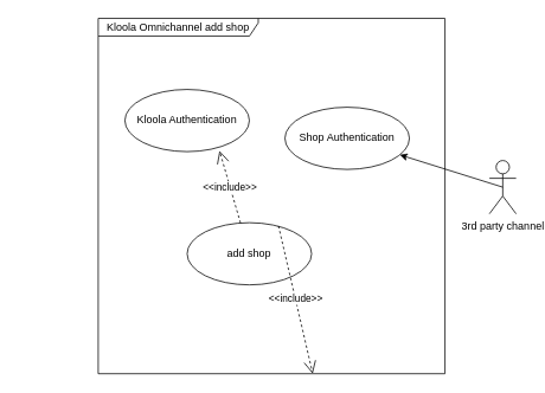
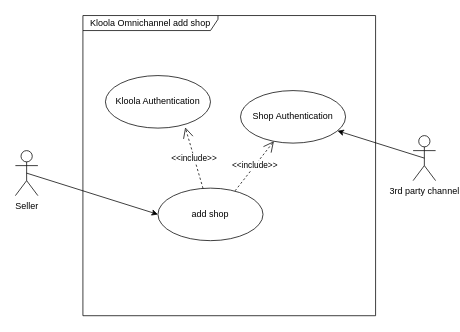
  <mxCell id="0" />
  <mxCell id="1" parent="0" />
  <mxCell id="2" value="Kloola Omnichannel add shop" style="shape=umlFrame;whiteSpace=wrap;html=1;pointerEvents=0;width=180;height=20;" parent="1" vertex="1"><mxGeometry x="110" y="20" width="390" height="400" as="geometry" /></mxCell>
+ <mxCell id="3" style="rounded=0;orthogonalLoop=1;jettySize=auto;html=1;exitX=0.5;exitY=0.5;exitDx=0;exitDy=0;exitPerimeter=0;entryX=0;entryY=0.5;entryDx=0;entryDy=0;" parent="1" source="4" target="6" edge="1"><mxGeometry relative="1" as="geometry"><mxPoint x="120" y="335" as="targetPoint" /></mxGeometry></mxCell>
+ <mxCell id="4" value="Seller" style="shape=umlActor;verticalLabelPosition=bottom;verticalAlign=top;html=1;" parent="1" vertex="1"><mxGeometry x="20" y="200" width="30" height="60" as="geometry" /></mxCell>
  <mxCell id="5" value="Kloola Authentication" style="ellipse;whiteSpace=wrap;html=1;" parent="1" vertex="1"><mxGeometry x="140" y="100" width="140" height="70" as="geometry" /></mxCell>
  <mxCell id="6" value="add shop" style="ellipse;whiteSpace=wrap;html=1;" parent="1" vertex="1"><mxGeometry x="210" y="250" width="140" height="70" as="geometry" /></mxCell>
  <mxCell id="7" value="Shop Authentication" style="ellipse;whiteSpace=wrap;html=1;" parent="1" vertex="1"><mxGeometry x="320" y="120" width="140" height="70" as="geometry" /></mxCell>
  <mxCell id="8" style="rounded=0;orthogonalLoop=1;jettySize=auto;html=1;exitX=0.5;exitY=0.5;exitDx=0;exitDy=0;exitPerimeter=0;" parent="1" source="9" target="7" edge="1"><mxGeometry relative="1" as="geometry" /></mxCell>
  <mxCell id="9" value="3rd party channel" style="shape=umlActor;verticalLabelPosition=bottom;verticalAlign=top;html=1;" parent="1" vertex="1"><mxGeometry x="550" y="180" width="30" height="60" as="geometry" /></mxCell>
  <mxCell id="10" value="&amp;lt;&amp;lt;include&amp;gt;&amp;gt;" style="endArrow=open;endSize=12;dashed=1;html=1;rounded=0;entryX=0.76;entryY=0.986;entryDx=0;entryDy=0;entryPerimeter=0;" parent="1" source="6" target="5" edge="1"><mxGeometry width="160" relative="1" as="geometry"><mxPoint x="330" y="260" as="sourcePoint" /><mxPoint x="490" y="260" as="targetPoint" /></mxGeometry></mxCell>
- <mxCell id="11" value="&amp;lt;&amp;lt;include&amp;gt;&amp;gt;" style="endArrow=open;endSize=12;dashed=1;html=1;rounded=0;exitX=0.734;exitY=0.051;exitDx=0;exitDy=0;exitPerimeter=0;" parent="1" source="6" target="2" edge="1"><mxGeometry width="160" relative="1" as="geometry"><mxPoint x="283" y="251" as="sourcePoint" /><mxPoint x="256" y="199" as="targetPoint" /></mxGeometry></mxCell>
+ <mxCell id="11" value="&amp;lt;&amp;lt;include&amp;gt;&amp;gt;" style="endArrow=open;endSize=12;dashed=1;html=1;rounded=0;exitX=0.734;exitY=0.051;exitDx=0;exitDy=0;exitPerimeter=0;" parent="1" source="6" target="7" edge="1"><mxGeometry width="160" relative="1" as="geometry"><mxPoint x="283" y="251" as="sourcePoint" /><mxPoint x="256" y="199" as="targetPoint" /></mxGeometry></mxCell>
